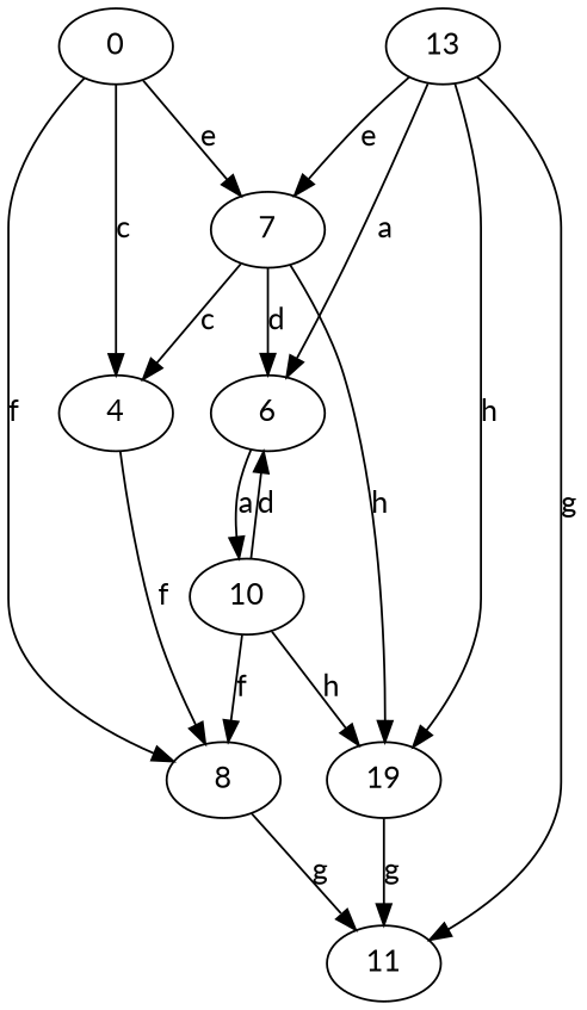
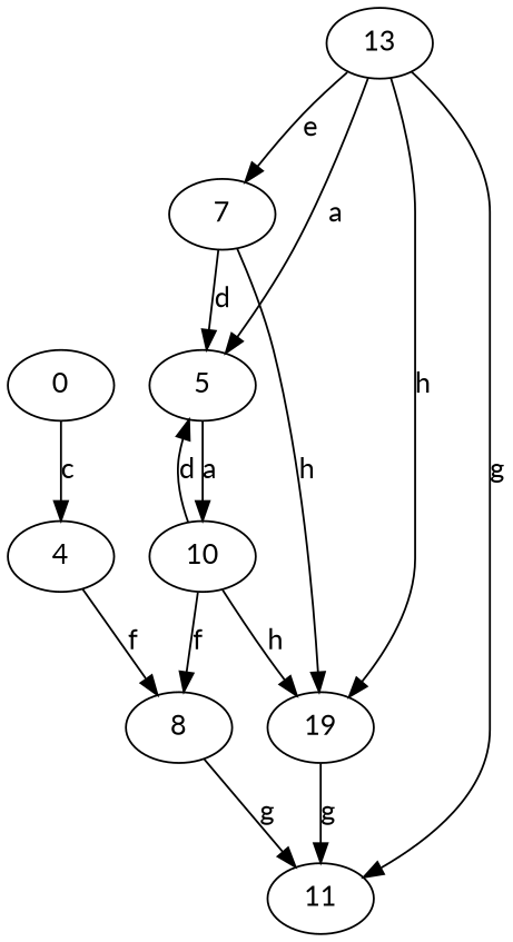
  strict digraph {
    fontname=Lato
    node [fontname=Lato]
    edge [fontname=Lato]
    0
    4
    7
    8
-   6
+   6 [label=5]
    n6 [label=19]
    11
    10
    13
    0 -> 4 [label=c]
-   0 -> 7 [label=e]
-   0 -> 8 [label=f]
    4 -> 8 [label=f]
-   7 -> 4 [label=c]
    7 -> 6 [label=d]
    7 -> n6 [label=h]
    8 -> 11 [label=g]
    6 -> 10 [label=a]
    n6 -> 11 [label=g]
    10 -> 8 [label=f]
    10 -> 6 [label=d]
    10 -> n6 [label=h]
    13 -> 7 [label=e]
    13 -> 6 [label=a]
    13 -> n6 [label=h]
    13 -> 11 [label=g]
  }
